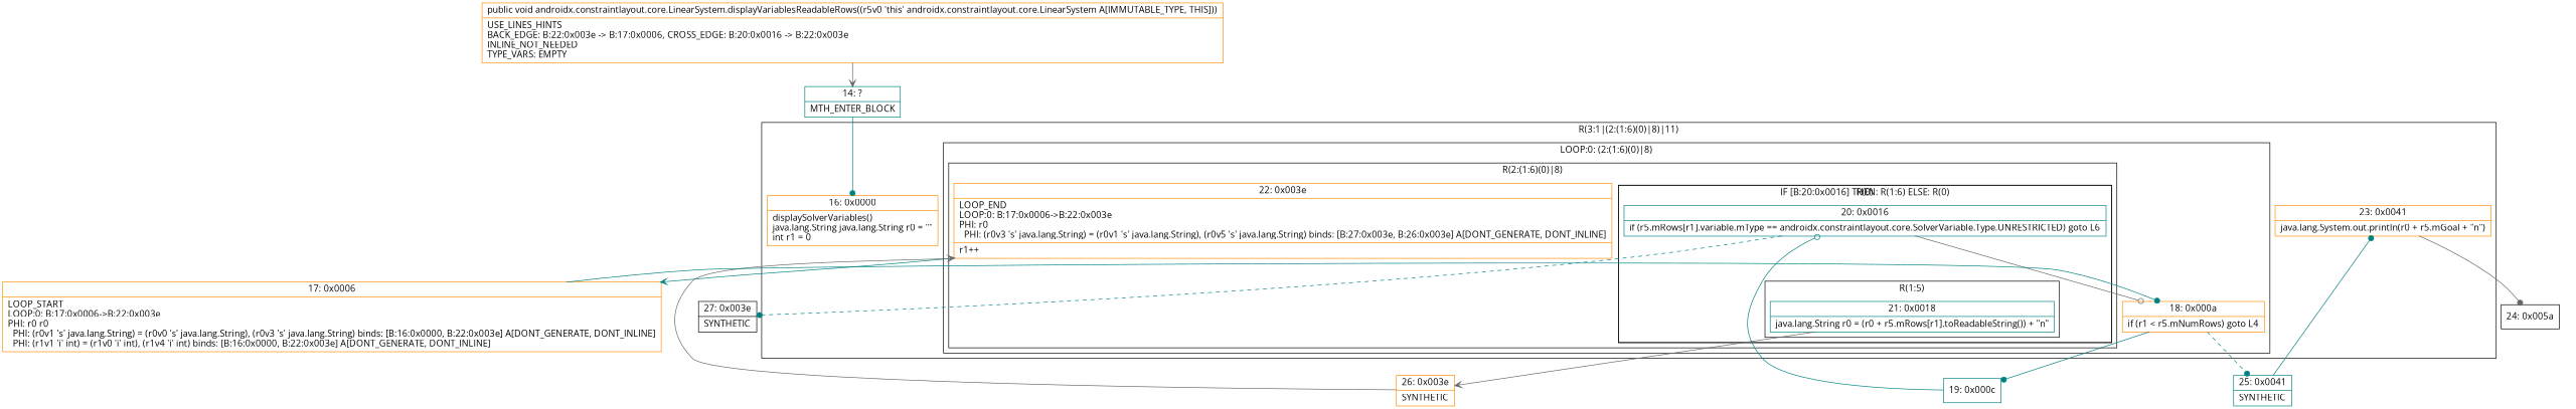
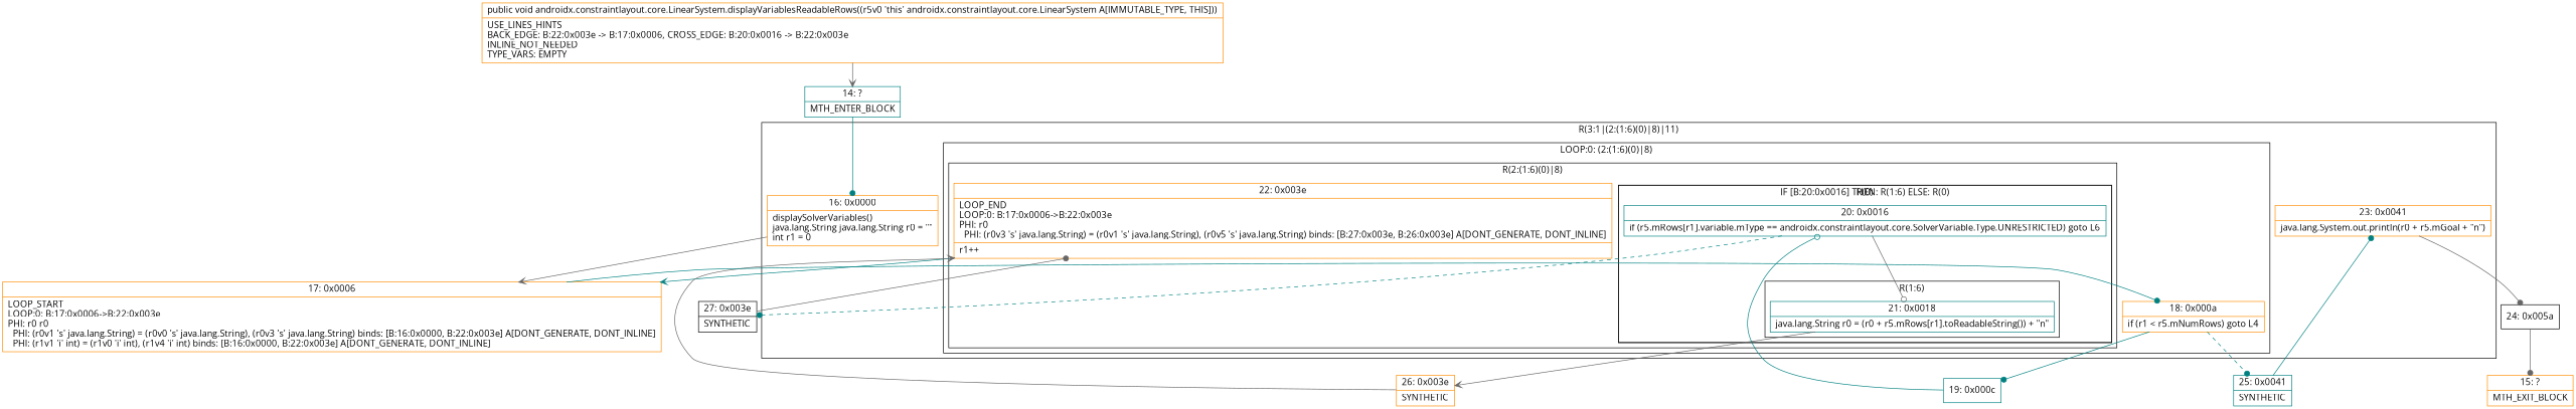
  digraph {
    fontname="Open Sans"
    node [color=darkorange fontname="Open Sans" shape=record]
    edge [arrowhead=dot color=gray40 fontname="Open Sans"]
    n1 [color=teal label="{21\:\ 0x0018|java.lang.String r0 = (r0 + r5.mRows[r1].toReadableString()) + \"n\"\l}"]
    n2 [color=teal label="{20\:\ 0x0016|if (r5.mRows[r1].variable.mType == androidx.constraintlayout.core.SolverVariable.Type.UNRESTRICTED) goto L6\l}"]
    n3 [label="{22\:\ 0x003e|LOOP_END\lLOOP:0: B:17:0x0006\-\>B:22:0x003e\lPHI: r0 \l  PHI: (r0v3 's' java.lang.String) = (r0v1 's' java.lang.String), (r0v5 's' java.lang.String) binds: [B:27:0x003e, B:26:0x003e] A[DONT_GENERATE, DONT_INLINE]\l|r1++\l}"]
    n4 [label="{18\:\ 0x000a|if (r1 \< r5.mNumRows) goto L4\l}"]
    n5 [label="{16\:\ 0x0000|displaySolverVariables()\ljava.lang.String java.lang.String r0 = \"\"\lint r1 = 0\l}"]
    n6 [label="{23\:\ 0x0041|java.lang.System.out.println(r0 + r5.mGoal + \"n\")\l}"]
    n7 [label="{26\:\ 0x003e|SYNTHETIC\l}"]
    n8 [color=black label="{27\:\ 0x003e|SYNTHETIC\l}"]
    n9 [label="{17\:\ 0x0006|LOOP_START\lLOOP:0: B:17:0x0006\-\>B:22:0x003e\lPHI: r0 r0 \l  PHI: (r0v1 's' java.lang.String) = (r0v0 's' java.lang.String), (r0v3 's' java.lang.String) binds: [B:16:0x0000, B:22:0x003e] A[DONT_GENERATE, DONT_INLINE]\l  PHI: (r1v1 'i' int) = (r1v0 'i' int), (r1v4 'i' int) binds: [B:16:0x0000, B:22:0x003e] A[DONT_GENERATE, DONT_INLINE]\l}"]
    n10 [color=teal label="{19\:\ 0x000c}"]
    n11 [color=teal label="{25\:\ 0x0041|SYNTHETIC\l}"]
    n12 [color=black label="{24\:\ 0x005a}"]
+   n13 [label="{15\:\ ?|MTH_EXIT_BLOCK\l}"]
    n14 [color=teal label="{14\:\ ?|MTH_ENTER_BLOCK\l}"]
    n15 [label="{public void androidx.constraintlayout.core.LinearSystem.displayVariablesReadableRows((r5v0 'this' androidx.constraintlayout.core.LinearSystem A[IMMUTABLE_TYPE, THIS]))  | USE_LINES_HINTS\lBACK_EDGE: B:22:0x003e \-\> B:17:0x0006, CROSS_EDGE: B:20:0x0016 \-\> B:22:0x003e\lINLINE_NOT_NEEDED\lTYPE_VARS: EMPTY\l}"]
    subgraph cluster_1 {
      label="R(3:1|(2:(1:6)(0)|8)|11)"
      n5
      n6
      subgraph cluster_2 {
        label="LOOP:0: (2:(1:6)(0)|8)"
        n4
        subgraph cluster_3 {
          label="R(2:(1:6)(0)|8)"
          n3
          subgraph cluster_4 {
            label="IF [B:20:0x0016] THEN: R(1:6) ELSE: R(0)"
            n2
            subgraph cluster_5 {
-             label="R(1:5)"
+             label="R(1:6)"
              n1
            }
            subgraph cluster_6 {
              label="R(0)"
            }
          }
        }
      }
    }
    n1 -> n7 [arrowhead=vee]
-   n2 -> n4 [arrowhead=odot]
+   n2 -> n1 [arrowhead=odot]
    n2 -> n8 [color=teal style=dashed]
    n3 -> n9 [arrowhead=vee color=teal]
    n4 -> n10 [color=teal]
    n4 -> n11 [color=teal style=dashed]
+   n5 -> n9 [arrowhead=vee]
    n6 -> n12
    n7 -> n3 [arrowhead=vee]
+   n8 -> n3
    n9 -> n4 [color=teal]
    n10 -> n2 [arrowhead=odot color=teal]
    n11 -> n6 [color=teal]
+   n12 -> n13
    n14 -> n5 [color=teal]
    n15 -> n14 [arrowhead=vee]
  }
